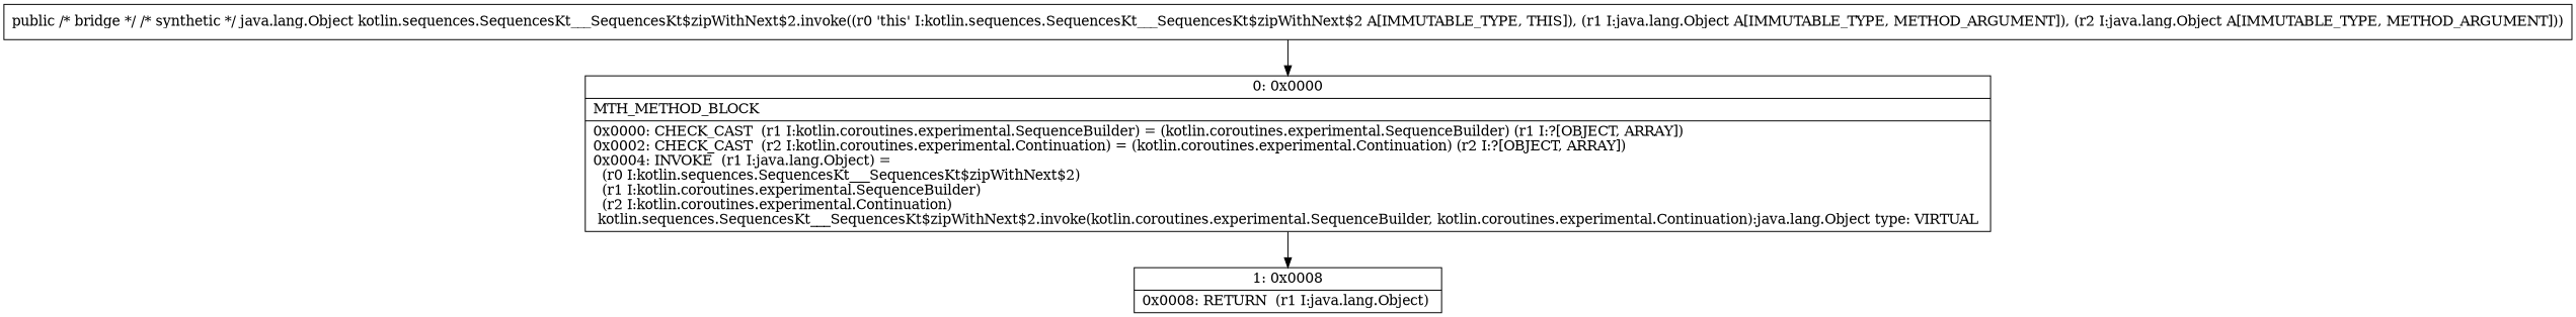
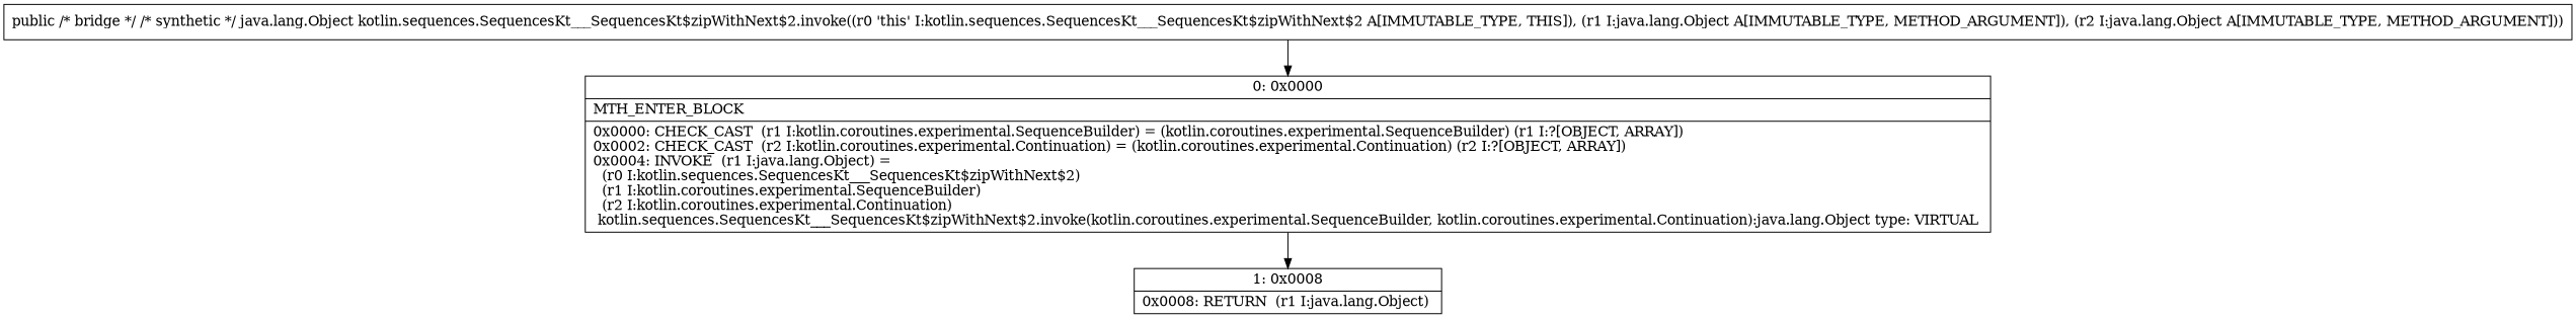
  digraph {
    node [shape=record]
-   n1 [label="{0\:\ 0x0000|MTH_METHOD_BLOCK\l|0x0000: CHECK_CAST  (r1 I:kotlin.coroutines.experimental.SequenceBuilder) = (kotlin.coroutines.experimental.SequenceBuilder) (r1 I:?[OBJECT, ARRAY]) \l0x0002: CHECK_CAST  (r2 I:kotlin.coroutines.experimental.Continuation) = (kotlin.coroutines.experimental.Continuation) (r2 I:?[OBJECT, ARRAY]) \l0x0004: INVOKE  (r1 I:java.lang.Object) = \l  (r0 I:kotlin.sequences.SequencesKt___SequencesKt$zipWithNext$2)\l  (r1 I:kotlin.coroutines.experimental.SequenceBuilder)\l  (r2 I:kotlin.coroutines.experimental.Continuation)\l kotlin.sequences.SequencesKt___SequencesKt$zipWithNext$2.invoke(kotlin.coroutines.experimental.SequenceBuilder, kotlin.coroutines.experimental.Continuation):java.lang.Object type: VIRTUAL \l}"]
+   n1 [label="{0\:\ 0x0000|MTH_ENTER_BLOCK\l|0x0000: CHECK_CAST  (r1 I:kotlin.coroutines.experimental.SequenceBuilder) = (kotlin.coroutines.experimental.SequenceBuilder) (r1 I:?[OBJECT, ARRAY]) \l0x0002: CHECK_CAST  (r2 I:kotlin.coroutines.experimental.Continuation) = (kotlin.coroutines.experimental.Continuation) (r2 I:?[OBJECT, ARRAY]) \l0x0004: INVOKE  (r1 I:java.lang.Object) = \l  (r0 I:kotlin.sequences.SequencesKt___SequencesKt$zipWithNext$2)\l  (r1 I:kotlin.coroutines.experimental.SequenceBuilder)\l  (r2 I:kotlin.coroutines.experimental.Continuation)\l kotlin.sequences.SequencesKt___SequencesKt$zipWithNext$2.invoke(kotlin.coroutines.experimental.SequenceBuilder, kotlin.coroutines.experimental.Continuation):java.lang.Object type: VIRTUAL \l}"]
    n2 [label="{1\:\ 0x0008|0x0008: RETURN  (r1 I:java.lang.Object) \l}"]
    n3 [label="{public \/* bridge *\/ \/* synthetic *\/ java.lang.Object kotlin.sequences.SequencesKt___SequencesKt$zipWithNext$2.invoke((r0 'this' I:kotlin.sequences.SequencesKt___SequencesKt$zipWithNext$2 A[IMMUTABLE_TYPE, THIS]), (r1 I:java.lang.Object A[IMMUTABLE_TYPE, METHOD_ARGUMENT]), (r2 I:java.lang.Object A[IMMUTABLE_TYPE, METHOD_ARGUMENT])) }"]
    n1 -> n2
    n3 -> n1
  }
